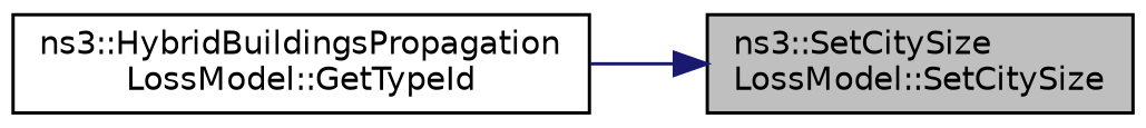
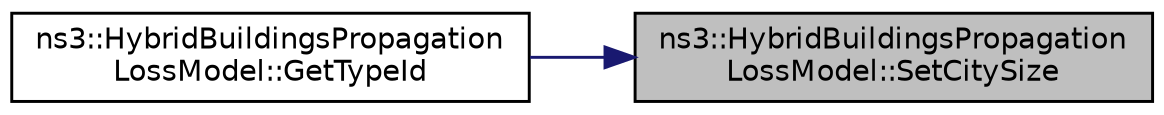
  digraph {
    rankdir=RL
    node [color=black fontname=Helvetica fontsize=10 shape=record style=filled]
-   n1 [fillcolor=grey75 fontcolor=black height=0.2 label="ns3::SetCitySize\lLossModel::SetCitySize" width=0.4]
+   n1 [fillcolor=grey75 fontcolor=black height=0.2 label="ns3::HybridBuildingsPropagation\lLossModel::SetCitySize" width=0.4]
    n2 [fillcolor=white height=0.2 label="ns3::HybridBuildingsPropagation\lLossModel::GetTypeId" width=0.4]
    n1 -> n2 [color=midnightblue dir=back fontname=Helvetica fontsize=10 labelfontname=Helvetica labelfontsize=10 style=solid]
  }
